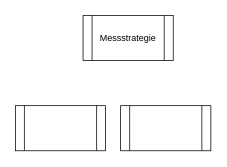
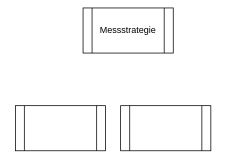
  <mxCell id="0" />
  <mxCell id="1" parent="0" />
- <mxCell id="2" value="Messstrategie" style="shape=process;whiteSpace=wrap;html=1;backgroundOutline=1;" parent="1" vertex="1"><mxGeometry x="110" y="20" width="120" height="60" as="geometry" /></mxCell>
+ <mxCell id="2" value="Messstrategie" style="shape=process;whiteSpace=wrap;html=1;backgroundOutline=1;" parent="1" vertex="1"><mxGeometry x="110" y="10" width="120" height="60" as="geometry" /></mxCell>
  <mxCell id="3" value="" style="shape=process;whiteSpace=wrap;html=1;backgroundOutline=1;" vertex="1" parent="1"><mxGeometry x="20" y="140" width="120" height="60" as="geometry" /></mxCell>
  <mxCell id="4" value="" style="shape=process;whiteSpace=wrap;html=1;backgroundOutline=1;" vertex="1" parent="1"><mxGeometry x="160" y="140" width="120" height="60" as="geometry" /></mxCell>
